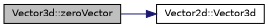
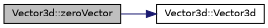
  digraph {
    rankdir=LR
    node [color=black fontname=Helvetica fontsize=10 shape=record style=filled]
    n1 [fillcolor=grey75 fontcolor=black height=0.2 label="Vector3d::zeroVector" width=0.4]
-   n2 [fillcolor=white height=0.2 label="Vector2d::Vector3d" width=0.4]
+   n2 [fillcolor=white height=0.2 label="Vector3d::Vector3d" width=0.4]
    n1 -> n2 [color=midnightblue fontname=Helvetica fontsize=10 labelfontname=Helvetica labelfontsize=10 style=solid]
  }
